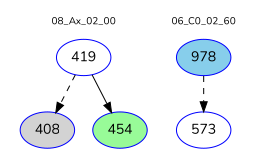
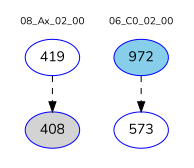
  digraph {
    fontname=Nunito
    node [color=blue fillcolor=white fontname=Nunito style=filled]
    edge [color=black fontname=Nunito style=dashed]
    n1 [label=419]
    n2 [fillcolor=lightgrey label=408]
-   n3 [fillcolor=palegreen label=454]
-   n4 [fillcolor=skyblue label=978]
+   n4 [fillcolor=skyblue label=972]
    n5 [label=573]
    subgraph cluster_1 {
      color=white
      fontsize=10
      label="08_Ax_02_00"
      n1
      n2
-     n3
    }
    subgraph cluster_2 {
      color=white
      fontsize=10
-     label="06_C0_02_60"
+     label="06_C0_02_00"
      n4
      n5
    }
    n1 -> n2
-   n1 -> n3 [style=solid]
    n4 -> n5
  }
